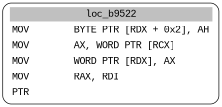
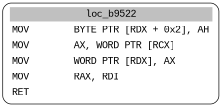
  digraph {
-   n1 [fontname="Courier New" label=<<table border="0" cellborder="0" cellpadding="3"><tr><td align="center" colspan="2" bgcolor="grey">loc_b9522</td></tr><tr><td align="left">MOV        BYTE PTR [RDX + 0x2], AH</td></tr><tr><td align="left">MOV        AX, WORD PTR [RCX]</td></tr><tr><td align="left">MOV        WORD PTR [RDX], AX</td></tr><tr><td align="left">MOV        RAX, RDI</td></tr><tr><td align="left">PTR        </td></tr></table>> shape=Mrecord]
+   n1 [fontname="Courier New" label=<<table border="0" cellborder="0" cellpadding="3"><tr><td align="center" colspan="2" bgcolor="grey">loc_b9522</td></tr><tr><td align="left">MOV        BYTE PTR [RDX + 0x2], AH</td></tr><tr><td align="left">MOV        AX, WORD PTR [RCX]</td></tr><tr><td align="left">MOV        WORD PTR [RDX], AX</td></tr><tr><td align="left">MOV        RAX, RDI</td></tr><tr><td align="left">RET        </td></tr></table>> shape=Mrecord]
  }
